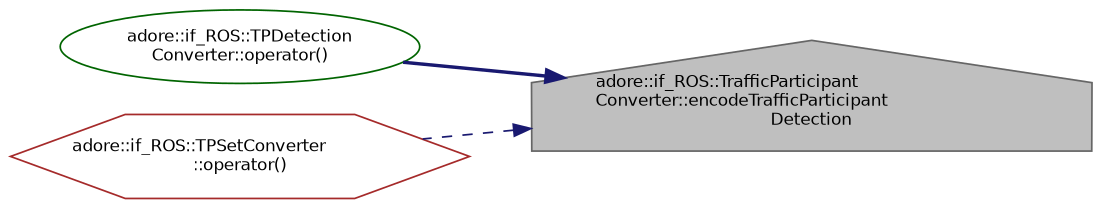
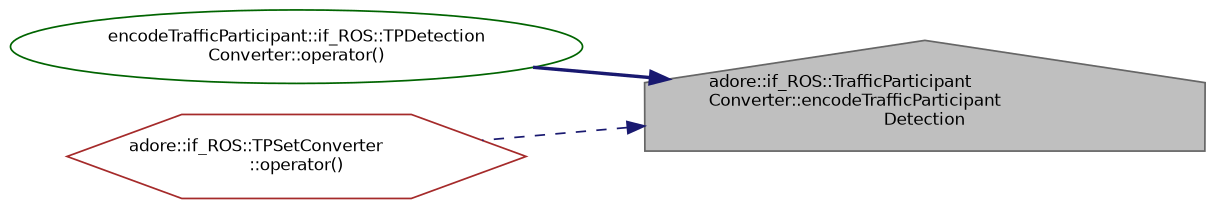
  digraph {
    rankdir=RL
    node [fillcolor=white fontname=Helvetica fontsize=10 style=filled]
    edge [color=midnightblue dir=back fontname=Helvetica fontsize=10 labelfontname=Helvetica labelfontsize=10]
    n1 [color=gray40 fillcolor=grey75 fontcolor=black height=0.2 label="adore::if_ROS::TrafficParticipant\lConverter::encodeTrafficParticipant\lDetection" shape=house width=0.4]
-   n2 [color=darkgreen height=0.2 label="adore::if_ROS::TPDetection\lConverter::operator()" shape=ellipse width=0.4]
+   n2 [color=darkgreen height=0.2 label="encodeTrafficParticipant::if_ROS::TPDetection\lConverter::operator()" shape=ellipse width=0.4]
    n3 [color=brown height=0.2 label="adore::if_ROS::TPSetConverter\l::operator()" shape=hexagon width=0.4]
    n1 -> n2 [style=bold]
    n1 -> n3 [style=dashed]
  }
